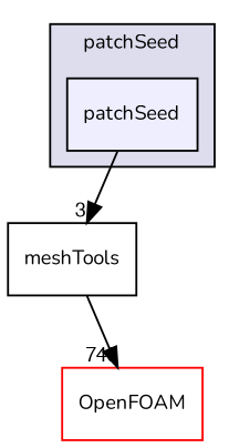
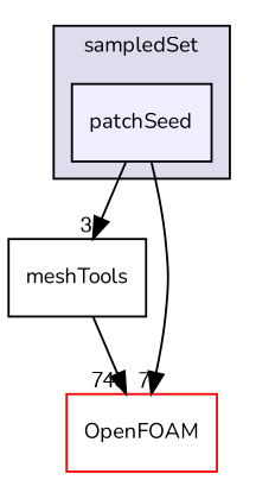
  digraph {
    compound=true
    fontname=Nunito
    node [fontname=Nunito fontsize=10 shape=box]
    edge [fontname=Nunito labeldistance=1.5 labelfontname=FreeSans labelfontsize=10]
    n1 [fillcolor="#eeeeff" label=patchSeed pencolor=black style=filled]
    n2 [color=black label=meshTools]
    n3 [color=red label=OpenFOAM]
    subgraph cluster_1 {
      bgcolor="#ddddee"
      fontsize=10
-     label=patchSeed
+     label=sampledSet
      pencolor=black
      n1
    }
    n1 -> n2 [headlabel=3]
+   n1 -> n3 [headlabel=7]
    n2 -> n3 [headlabel=740]
  }
